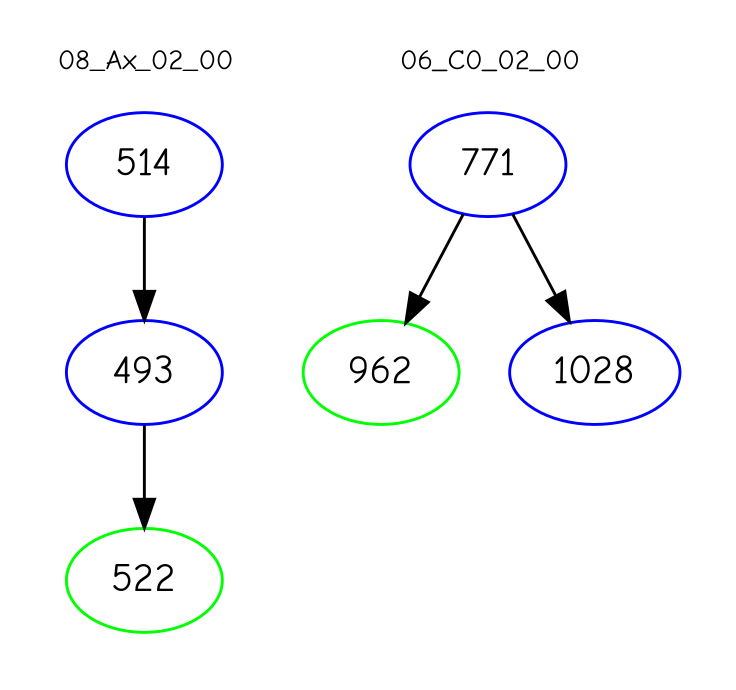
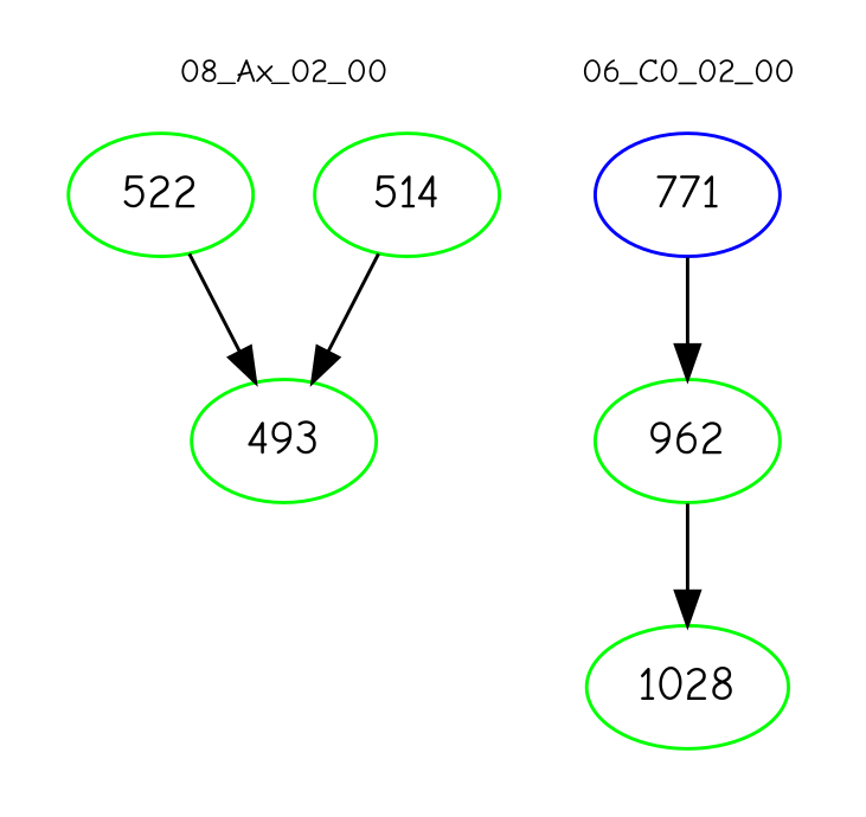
  digraph {
    fontname="Comic Neue"
    node [color=green fontname="Comic Neue"]
    edge [color=black fontname="Comic Neue"]
-   n1 [color=blue label=514]
-   n2 [color=blue label=493]
+   n1 [label=514]
+   n2 [label=493]
    n3 [label=522]
    n4 [color=blue label=771]
    n5 [label=962]
-   n6 [color=blue label=1028]
+   n6 [label=1028]
    subgraph cluster_1 {
      color=white
      fontsize=10
      label="08_Ax_02_00"
      n1
      n2
      n3
    }
    subgraph cluster_2 {
      color=white
      fontsize=10
      label="06_C0_02_00"
      n4
      n5
      n6
    }
    n1 -> n2
-   n2 -> n3
+   n3 -> n2
    n4 -> n5
-   n4 -> n6
+   n5 -> n6
  }
